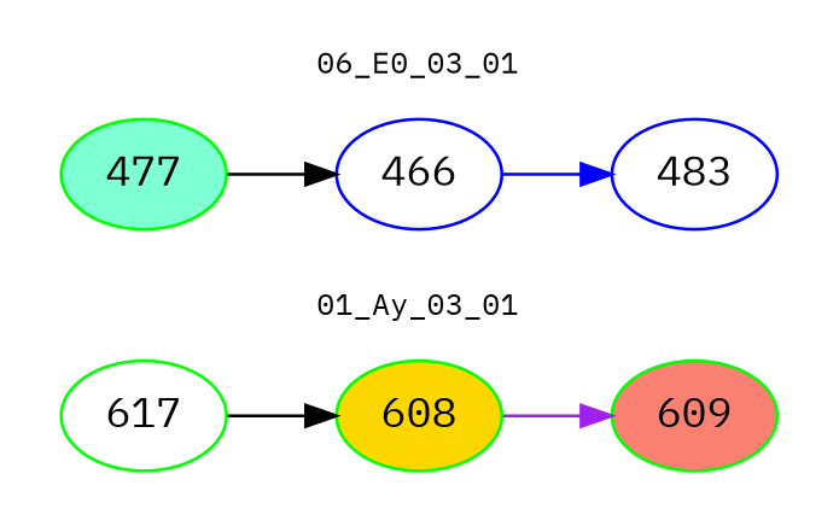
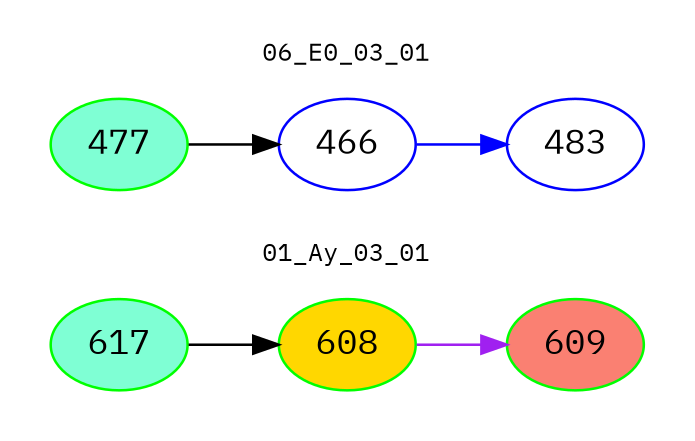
  digraph {
    fontname="IBM Plex Mono"
    rankdir=LR
    node [color=green fillcolor=aquamarine fontname="IBM Plex Mono" style=filled]
    edge [color=black fontname="IBM Plex Mono"]
-   n1 [fillcolor=white label=617]
+   n1 [label=617]
    n2 [fillcolor=gold label=608]
    n3 [fillcolor=salmon label=609]
    n4 [label=477]
    n5 [color=blue fillcolor=white label=466]
    n6 [color=blue fillcolor=white label=483]
    subgraph cluster_1 {
      color=white
      fontsize=10
      label="01_Ay_03_01"
      n1
      n2
      n3
    }
    subgraph cluster_2 {
      color=white
      fontsize=10
      label="06_E0_03_01"
      n4
      n5
      n6
    }
    n1 -> n2
    n2 -> n3 [color=purple]
    n4 -> n5
    n5 -> n6 [color=blue]
  }
